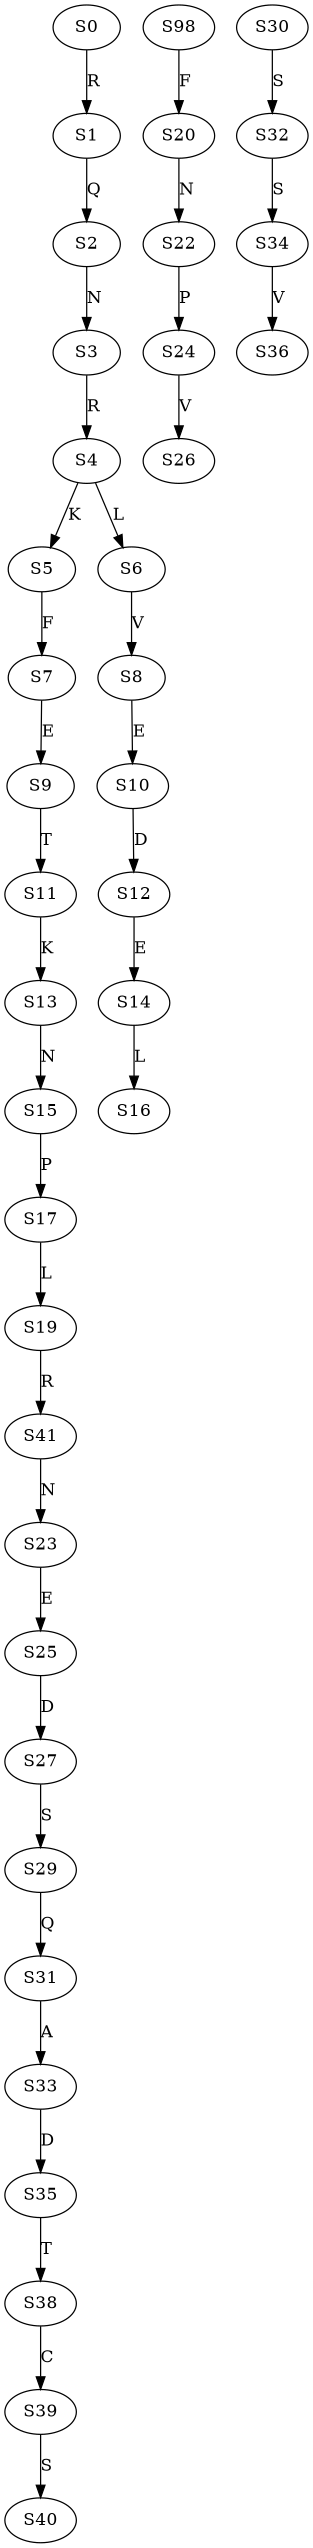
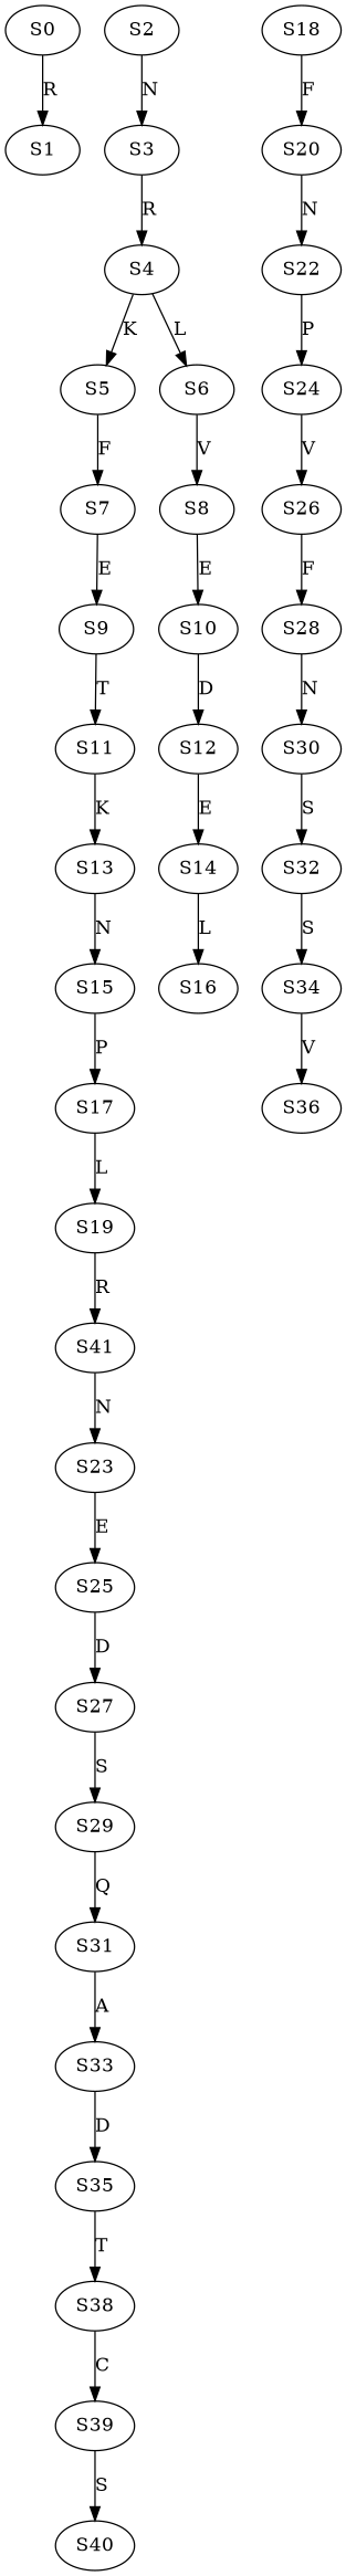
  strict digraph {
    S0
    S1
    S2
    S3
    S4
    S5
    S6
    S7
    S8
    S9
    S10
    S11
    S12
    S13
    S14
    S15
    S16
    S17
    S19
-   S18 [label=S98]
+   S18
    S20
    n22 [label=S41]
    S22
    S23
    S24
    S25
    S26
    S27
+   S28
    S29
    S30
    S31
    S32
    S33
    S34
    S35
    S36
    S38
    S39
    S40
    S0 -> S1 [label=R]
-   S1 -> S2 [label=Q]
    S2 -> S3 [label=N]
    S3 -> S4 [label=R]
    S4 -> S5 [label=K]
    S4 -> S6 [label=L]
    S5 -> S7 [label=F]
    S6 -> S8 [label=V]
    S7 -> S9 [label=E]
    S8 -> S10 [label=E]
    S9 -> S11 [label=T]
    S10 -> S12 [label=D]
    S11 -> S13 [label=K]
    S12 -> S14 [label=E]
    S13 -> S15 [label=N]
    S14 -> S16 [label=L]
    S15 -> S17 [label=P]
    S17 -> S19 [label=L]
    S19 -> n22 [label=R]
    S18 -> S20 [label=F]
    S20 -> S22 [label=N]
    n22 -> S23 [label=N]
    S22 -> S24 [label=P]
    S23 -> S25 [label=E]
    S24 -> S26 [label=V]
    S25 -> S27 [label=D]
+   S26 -> S28 [label=F]
    S27 -> S29 [label=S]
+   S28 -> S30 [label=N]
    S29 -> S31 [label=Q]
    S30 -> S32 [label=S]
    S31 -> S33 [label=A]
    S32 -> S34 [label=S]
    S33 -> S35 [label=D]
    S34 -> S36 [label=V]
    S35 -> S38 [label=T]
    S38 -> S39 [label=C]
    S39 -> S40 [label=S]
  }
